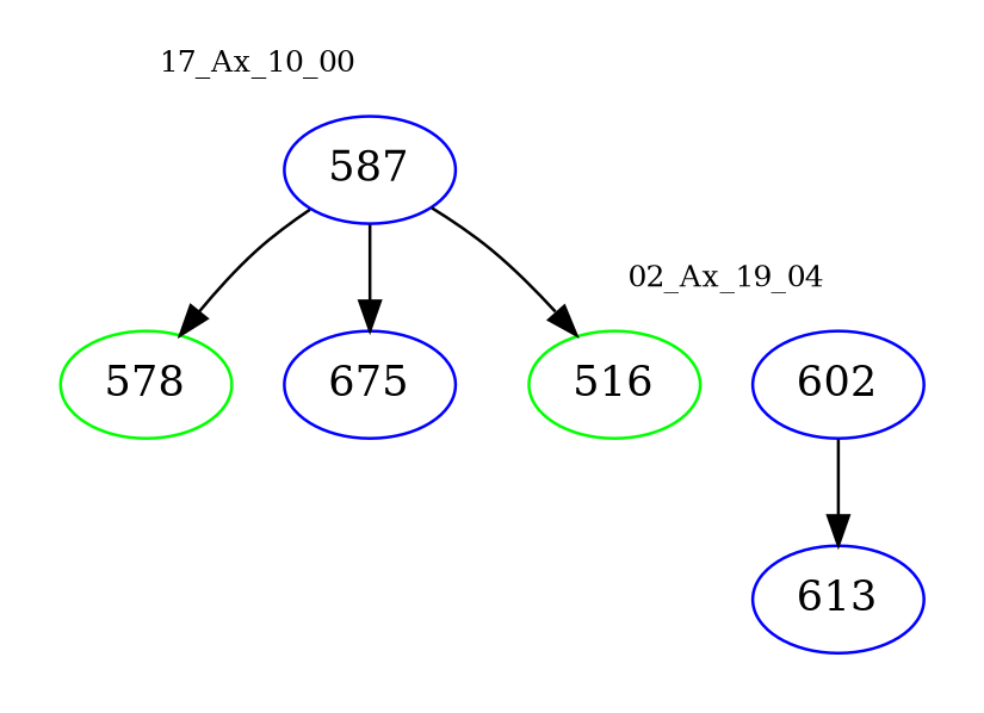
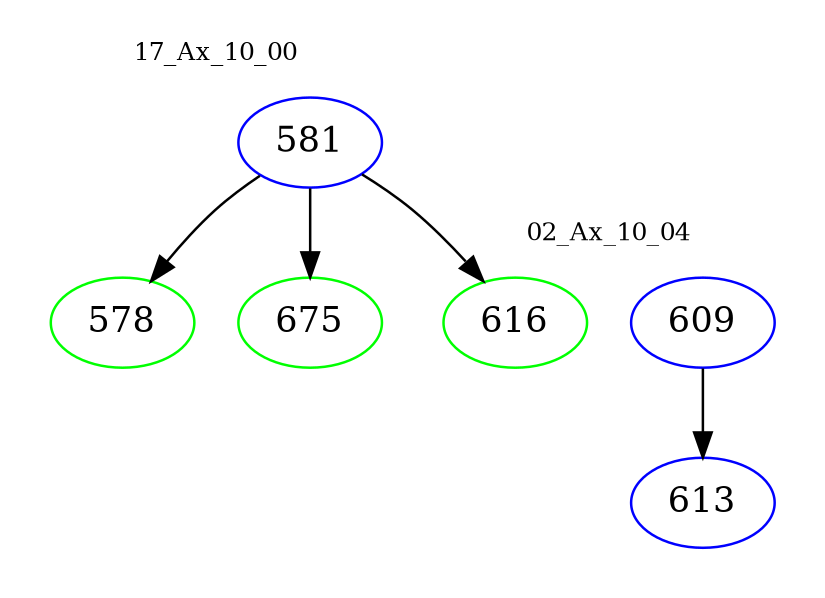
  digraph {
    node [color=blue]
    edge [color=black]
-   n1 [label=587]
+   n1 [label=581]
    n2 [color=green label=578]
-   n3 [label=675]
-   n4 [label=602]
+   n3 [color=green label=675]
+   n4 [label=609]
    n5 [label=613]
-   n6 [color=green label=516]
+   n6 [color=green label=616]
    subgraph cluster_1 {
      color=white
      fontsize=10
      label="17_Ax_10_00"
      n1
      n2
      n3
    }
    subgraph cluster_2 {
      color=white
      fontsize=10
-     label="02_Ax_19_04"
+     label="02_Ax_10_04"
      n4
      n5
      n6
    }
    n1 -> n2
    n1 -> n3
    n1 -> n6
    n4 -> n5
  }
